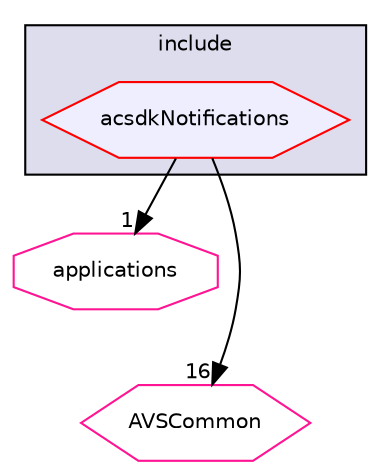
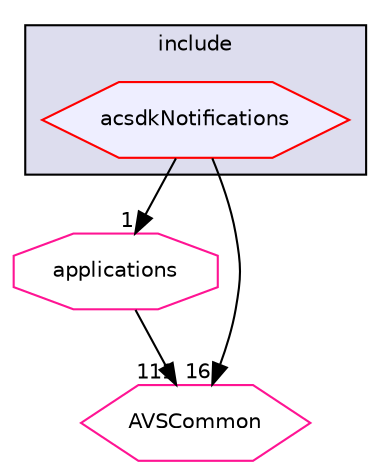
  digraph {
    compound=true
    node [color=deeppink fillcolor=white fontname=Helvetica fontsize=10 shape=hexagon style=filled]
    edge [labeldistance=1.5 labelfontname=Helvetica labelfontsize=10]
    n1 [color=red fillcolor="#eeeeff" label=acsdkNotifications pencolor=black]
    n2 [label=applications shape=octagon]
    n3 [label=AVSCommon]
    subgraph cluster_1 {
      bgcolor="#ddddee"
      fontname=Helvetica
      fontsize=10
      label=include
      pencolor=black
      n1
    }
    n1 -> n2 [headlabel=1]
    n1 -> n3 [headlabel=16]
+   n2 -> n3 [headlabel=111]
  }
